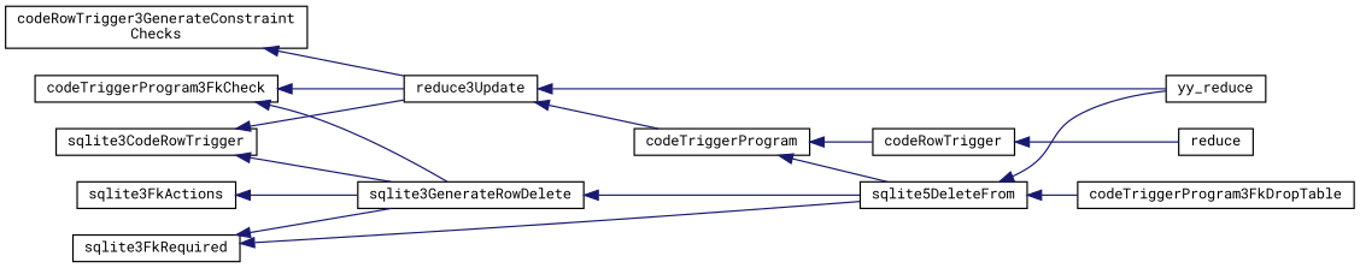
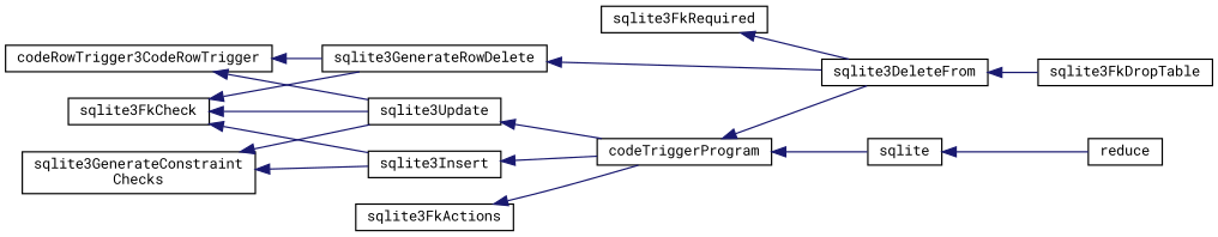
  digraph {
    fontname="Roboto Mono"
    rankdir=LR
    node [color=black fillcolor=white fontname="Roboto Mono" fontsize=10 shape=record style=filled]
    edge [color=midnightblue dir=back fontname="Roboto Mono" fontsize=10 labelfontname=FreeSans labelfontsize=10 style=solid]
-   n1 [height=0.2 label=codeTriggerProgram3FkCheck width=0.4]
+   n1 [height=0.2 label=sqlite3FkCheck width=0.4]
    n2 [height=0.2 label=sqlite3GenerateRowDelete width=0.4]
-   n3 [height=0.2 label=reduce3Update width=0.4]
+   n3 [height=0.2 label=sqlite3Update width=0.4]
+   n4 [height=0.2 label=sqlite3Insert width=0.4]
    n5 [height=0.2 label=sqlite3FkRequired width=0.4]
-   n6 [height=0.2 label=sqlite5DeleteFrom width=0.4]
-   n7 [height=0.2 label=yy_reduce width=0.4]
+   n6 [height=0.2 label=sqlite3DeleteFrom width=0.4]
    n8 [height=0.2 label=codeTriggerProgram width=0.4]
-   n9 [height=0.2 label=codeTriggerProgram3FkDropTable width=0.4]
-   n10 [height=0.2 label="codeRowTrigger3GenerateConstraint\lChecks" width=0.4]
-   n11 [height=0.2 label=codeRowTrigger width=0.4]
+   n9 [height=0.2 label=sqlite3FkDropTable width=0.4]
+   n10 [height=0.2 label="sqlite3GenerateConstraint\lChecks" width=0.4]
+   n11 [height=0.2 label=sqlite width=0.4]
    n12 [height=0.2 label=reduce width=0.4]
    n13 [height=0.2 label=sqlite3FkActions width=0.4]
-   n14 [height=0.2 label=sqlite3CodeRowTrigger width=0.4]
+   n14 [height=0.2 label=codeRowTrigger3CodeRowTrigger width=0.4]
    n1 -> n2
    n1 -> n3
+   n1 -> n4
    n2 -> n6
-   n3 -> n7
    n3 -> n8
-   n5 -> n2
+   n4 -> n8
    n5 -> n6
-   n6 -> n7
    n6 -> n9
    n8 -> n6
    n8 -> n11
    n10 -> n3
+   n10 -> n4
    n11 -> n12
-   n13 -> n2
+   n13 -> n8
    n14 -> n2
    n14 -> n3
  }
